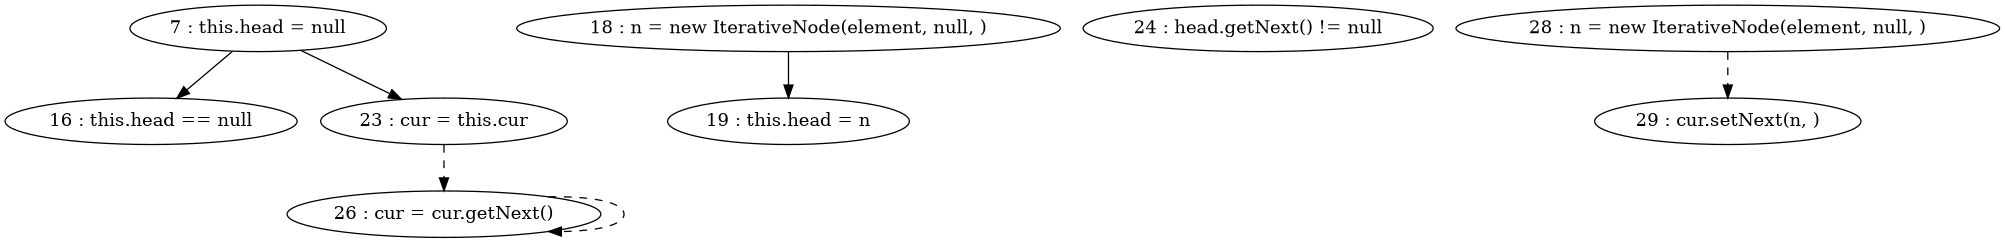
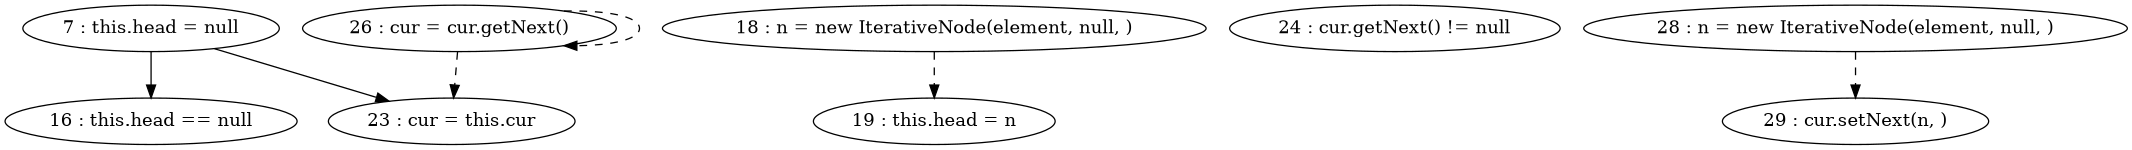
  digraph {
    "7 : this.head = null"
    "16 : this.head == null"
    n3 [label="23 : cur = this.cur"]
    "26 : cur = cur.getNext()"
    "18 : n = new IterativeNode(element, null, )"
    "19 : this.head = n"
-   "24 : cur.getNext() != null" [label="24 : head.getNext() != null"]
+   "24 : cur.getNext() != null"
    "28 : n = new IterativeNode(element, null, )"
    "29 : cur.setNext(n, )"
    "7 : this.head = null" -> "16 : this.head == null"
    "7 : this.head = null" -> n3
-   n3 -> "26 : cur = cur.getNext()" [style=dashed]
+   "26 : cur = cur.getNext()" -> n3 [style=dashed]
    "26 : cur = cur.getNext()" -> "26 : cur = cur.getNext()" [style=dashed]
-   "18 : n = new IterativeNode(element, null, )" -> "19 : this.head = n"
+   "18 : n = new IterativeNode(element, null, )" -> "19 : this.head = n" [style=dashed]
    "28 : n = new IterativeNode(element, null, )" -> "29 : cur.setNext(n, )" [style=dashed]
  }
